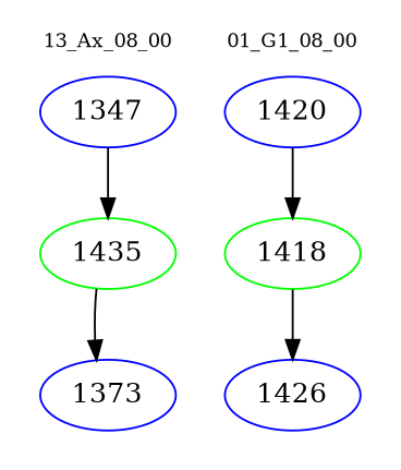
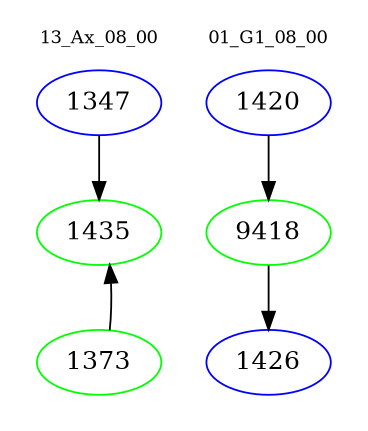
  digraph {
    node [color=blue]
    edge [color=black]
    n1 [label=1347]
    n2 [color=green label=1435]
-   n3 [label=1373]
+   n3 [color=green label=1373]
    n4 [label=1420]
-   n5 [color=green label=1418]
+   n5 [color=green label=9418]
    n6 [label=1426]
    subgraph cluster_1 {
      color=white
      fontsize=10
      label="13_Ax_08_00"
      n1
      n2
      n3
    }
    subgraph cluster_2 {
      color=white
      fontsize=10
      label="01_G1_08_00"
      n4
      n5
      n6
    }
    n1 -> n2
-   n2 -> n3
+   n3 -> n2
    n4 -> n5
    n5 -> n6
  }
